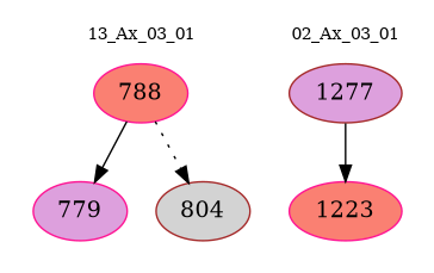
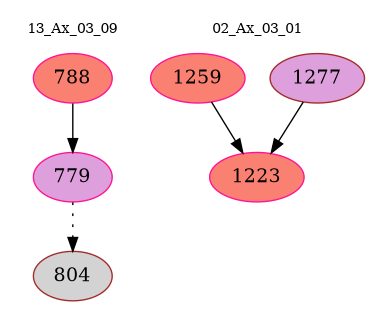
  digraph {
    node [color=deeppink fillcolor=salmon style=filled]
    edge [color=black style=solid]
    n1 [fillcolor=plum label=779]
    n2 [label=788]
    n3 [color=brown fillcolor=lightgrey label=804]
    n4 [color=brown fillcolor=plum label=1277]
+   n5 [label=1259]
    n6 [label=1223]
    subgraph cluster_1 {
      color=white
      fontsize=10
-     label="13_Ax_03_01"
+     label="13_Ax_03_09"
      n1
      n2
      n3
    }
    subgraph cluster_2 {
      color=white
      fontsize=10
      label="02_Ax_03_01"
      n4
+     n5
      n6
    }
    n2 -> n1
-   n2 -> n3 [style=dotted]
+   n1 -> n3 [style=dotted]
    n4 -> n6
+   n5 -> n6
  }
